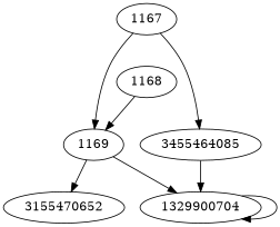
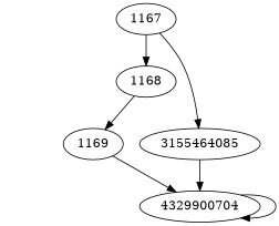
  digraph {
-   1329900704
+   1329900704 [label=4329900704]
    1167
    1169
-   3155464085 [label=3455464085]
-   3155470652
+   3155464085
    1168
    1329900704 -> 1329900704
-   1167 -> 1169
+   1167 -> 1168
    1167 -> 3155464085
    1169 -> 1329900704
-   1169 -> 3155470652
    3155464085 -> 1329900704
    1168 -> 1169
  }
